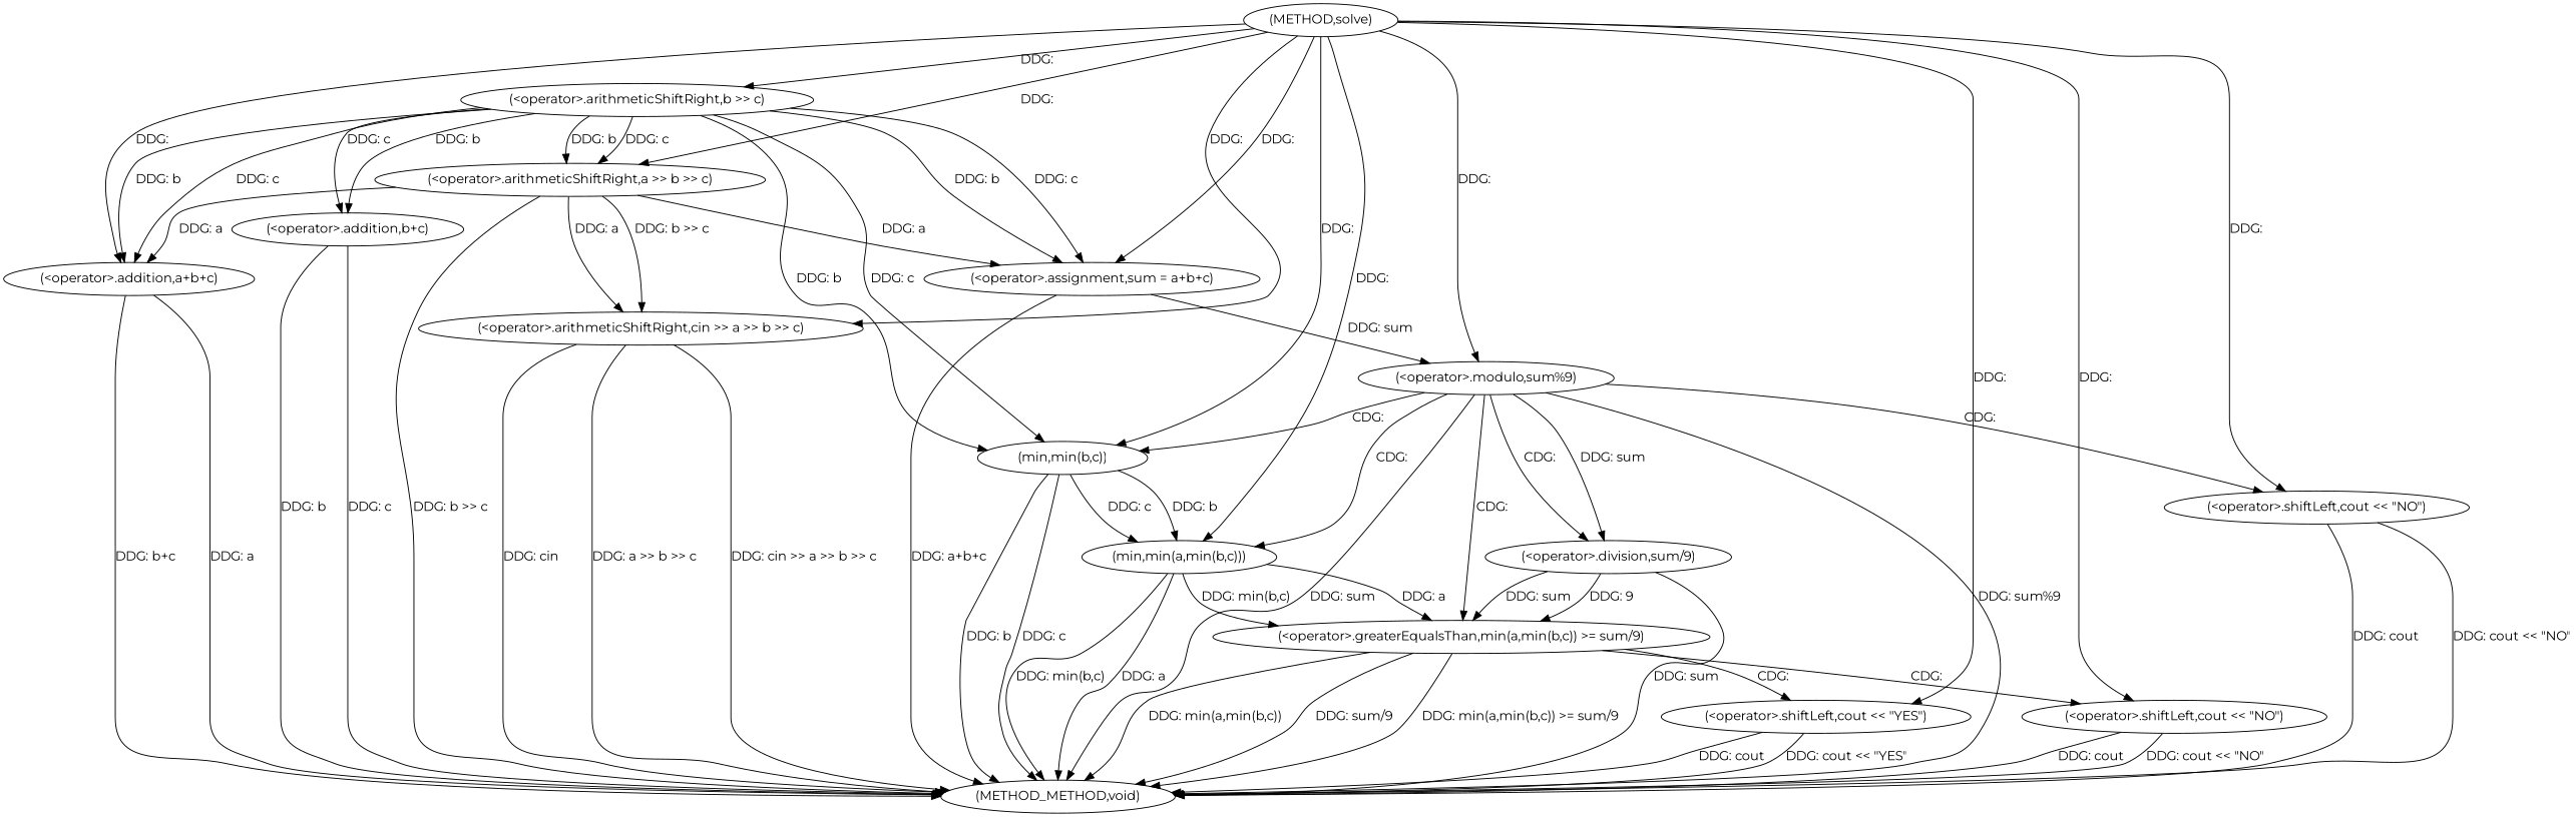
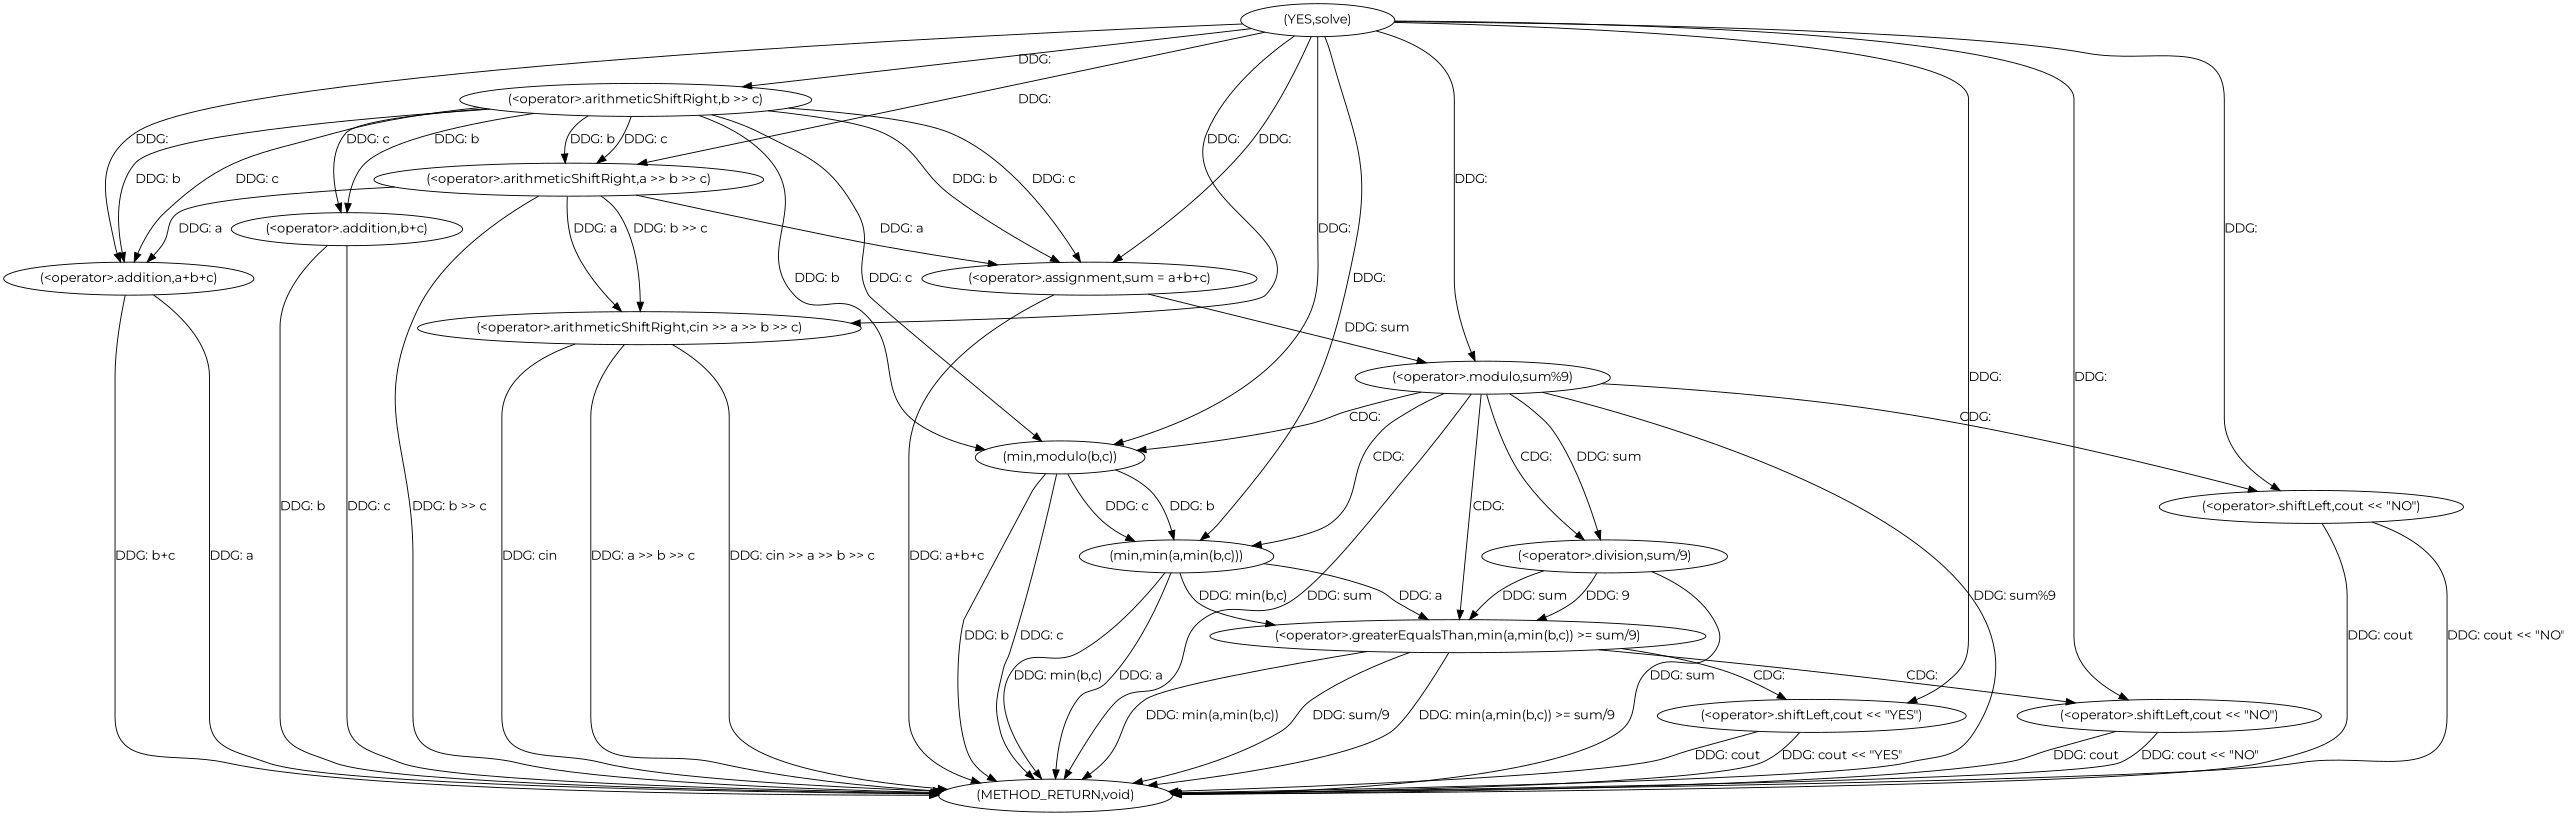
  digraph {
    fontname=Montserrat
    node [fontname=Montserrat]
    edge [fontname=Montserrat]
-   n1 [label="(METHOD,solve)"]
+   n1 [label="(YES,solve)"]
    n2 [label="(<operator>.arithmeticShiftRight,cin >> a >> b >> c)"]
    n3 [label="(<operator>.assignment,sum = a+b+c)"]
    n4 [label="(<operator>.modulo,sum%9)"]
    n5 [label="(<operator>.arithmeticShiftRight,a >> b >> c)"]
    n6 [label="(<operator>.addition,a+b+c)"]
    n7 [label="(<operator>.shiftLeft,cout << \"NO\")"]
    n8 [label="(<operator>.arithmeticShiftRight,b >> c)"]
    n9 [label="(<operator>.shiftLeft,cout << \"YES\")"]
    n10 [label="(min,min(a,min(b,c)))"]
    n11 [label="(<operator>.shiftLeft,cout << \"NO\")"]
-   n12 [label="(min,min(b,c))"]
-   n13 [label="(METHOD_METHOD,void)"]
+   n12 [label="(min,modulo(b,c))"]
+   n13 [label="(METHOD_RETURN,void)"]
    n14 [label="(<operator>.division,sum/9)"]
    n15 [label="(<operator>.greaterEqualsThan,min(a,min(b,c)) >= sum/9)"]
    n16 [label="(<operator>.addition,b+c)"]
    n1 -> n2 [label="DDG: "]
    n1 -> n3 [label="DDG: "]
    n1 -> n4 [label="DDG: "]
    n1 -> n5 [label="DDG: "]
    n1 -> n6 [label="DDG: "]
    n1 -> n7 [label="DDG: "]
    n1 -> n8 [label="DDG: "]
    n1 -> n9 [label="DDG: "]
    n1 -> n10 [label="DDG: "]
    n1 -> n11 [label="DDG: "]
    n1 -> n12 [label="DDG: "]
    n2 -> n13 [label="DDG: a >> b >> c"]
    n2 -> n13 [label="DDG: cin >> a >> b >> c"]
    n2 -> n13 [label="DDG: cin"]
    n3 -> n4 [label="DDG: sum"]
    n3 -> n13 [label="DDG: a+b+c"]
    n4 -> n7 [label="CDG: "]
    n4 -> n10 [label="CDG: "]
    n4 -> n12 [label="CDG: "]
    n4 -> n13 [label="DDG: sum"]
    n4 -> n13 [label="DDG: sum%9"]
    n4 -> n14 [label="DDG: sum"]
    n4 -> n14 [label="CDG: "]
    n4 -> n15 [label="CDG: "]
    n5 -> n2 [label="DDG: a"]
    n5 -> n2 [label="DDG: b >> c"]
    n5 -> n3 [label="DDG: a"]
    n5 -> n6 [label="DDG: a"]
    n5 -> n13 [label="DDG: b >> c"]
    n6 -> n13 [label="DDG: a"]
    n6 -> n13 [label="DDG: b+c"]
    n7 -> n13 [label="DDG: cout"]
    n7 -> n13 [label="DDG: cout << \"NO\""]
    n8 -> n3 [label="DDG: c"]
    n8 -> n3 [label="DDG: b"]
    n8 -> n5 [label="DDG: b"]
    n8 -> n5 [label="DDG: c"]
    n8 -> n6 [label="DDG: c"]
    n8 -> n6 [label="DDG: b"]
    n8 -> n12 [label="DDG: b"]
    n8 -> n12 [label="DDG: c"]
    n8 -> n16 [label="DDG: b"]
    n8 -> n16 [label="DDG: c"]
    n9 -> n13 [label="DDG: cout"]
    n9 -> n13 [label="DDG: cout << \"YES\""]
    n10 -> n13 [label="DDG: a"]
    n10 -> n13 [label="DDG: min(b,c)"]
    n10 -> n15 [label="DDG: a"]
    n10 -> n15 [label="DDG: min(b,c)"]
    n11 -> n13 [label="DDG: cout"]
    n11 -> n13 [label="DDG: cout << \"NO\""]
    n12 -> n10 [label="DDG: c"]
    n12 -> n10 [label="DDG: b"]
    n12 -> n13 [label="DDG: b"]
    n12 -> n13 [label="DDG: c"]
    n14 -> n13 [label="DDG: sum"]
    n14 -> n15 [label="DDG: 9"]
    n14 -> n15 [label="DDG: sum"]
    n15 -> n9 [label="CDG: "]
    n15 -> n11 [label="CDG: "]
    n15 -> n13 [label="DDG: min(a,min(b,c))"]
    n15 -> n13 [label="DDG: sum/9"]
    n15 -> n13 [label="DDG: min(a,min(b,c)) >= sum/9"]
    n16 -> n13 [label="DDG: b"]
    n16 -> n13 [label="DDG: c"]
  }
